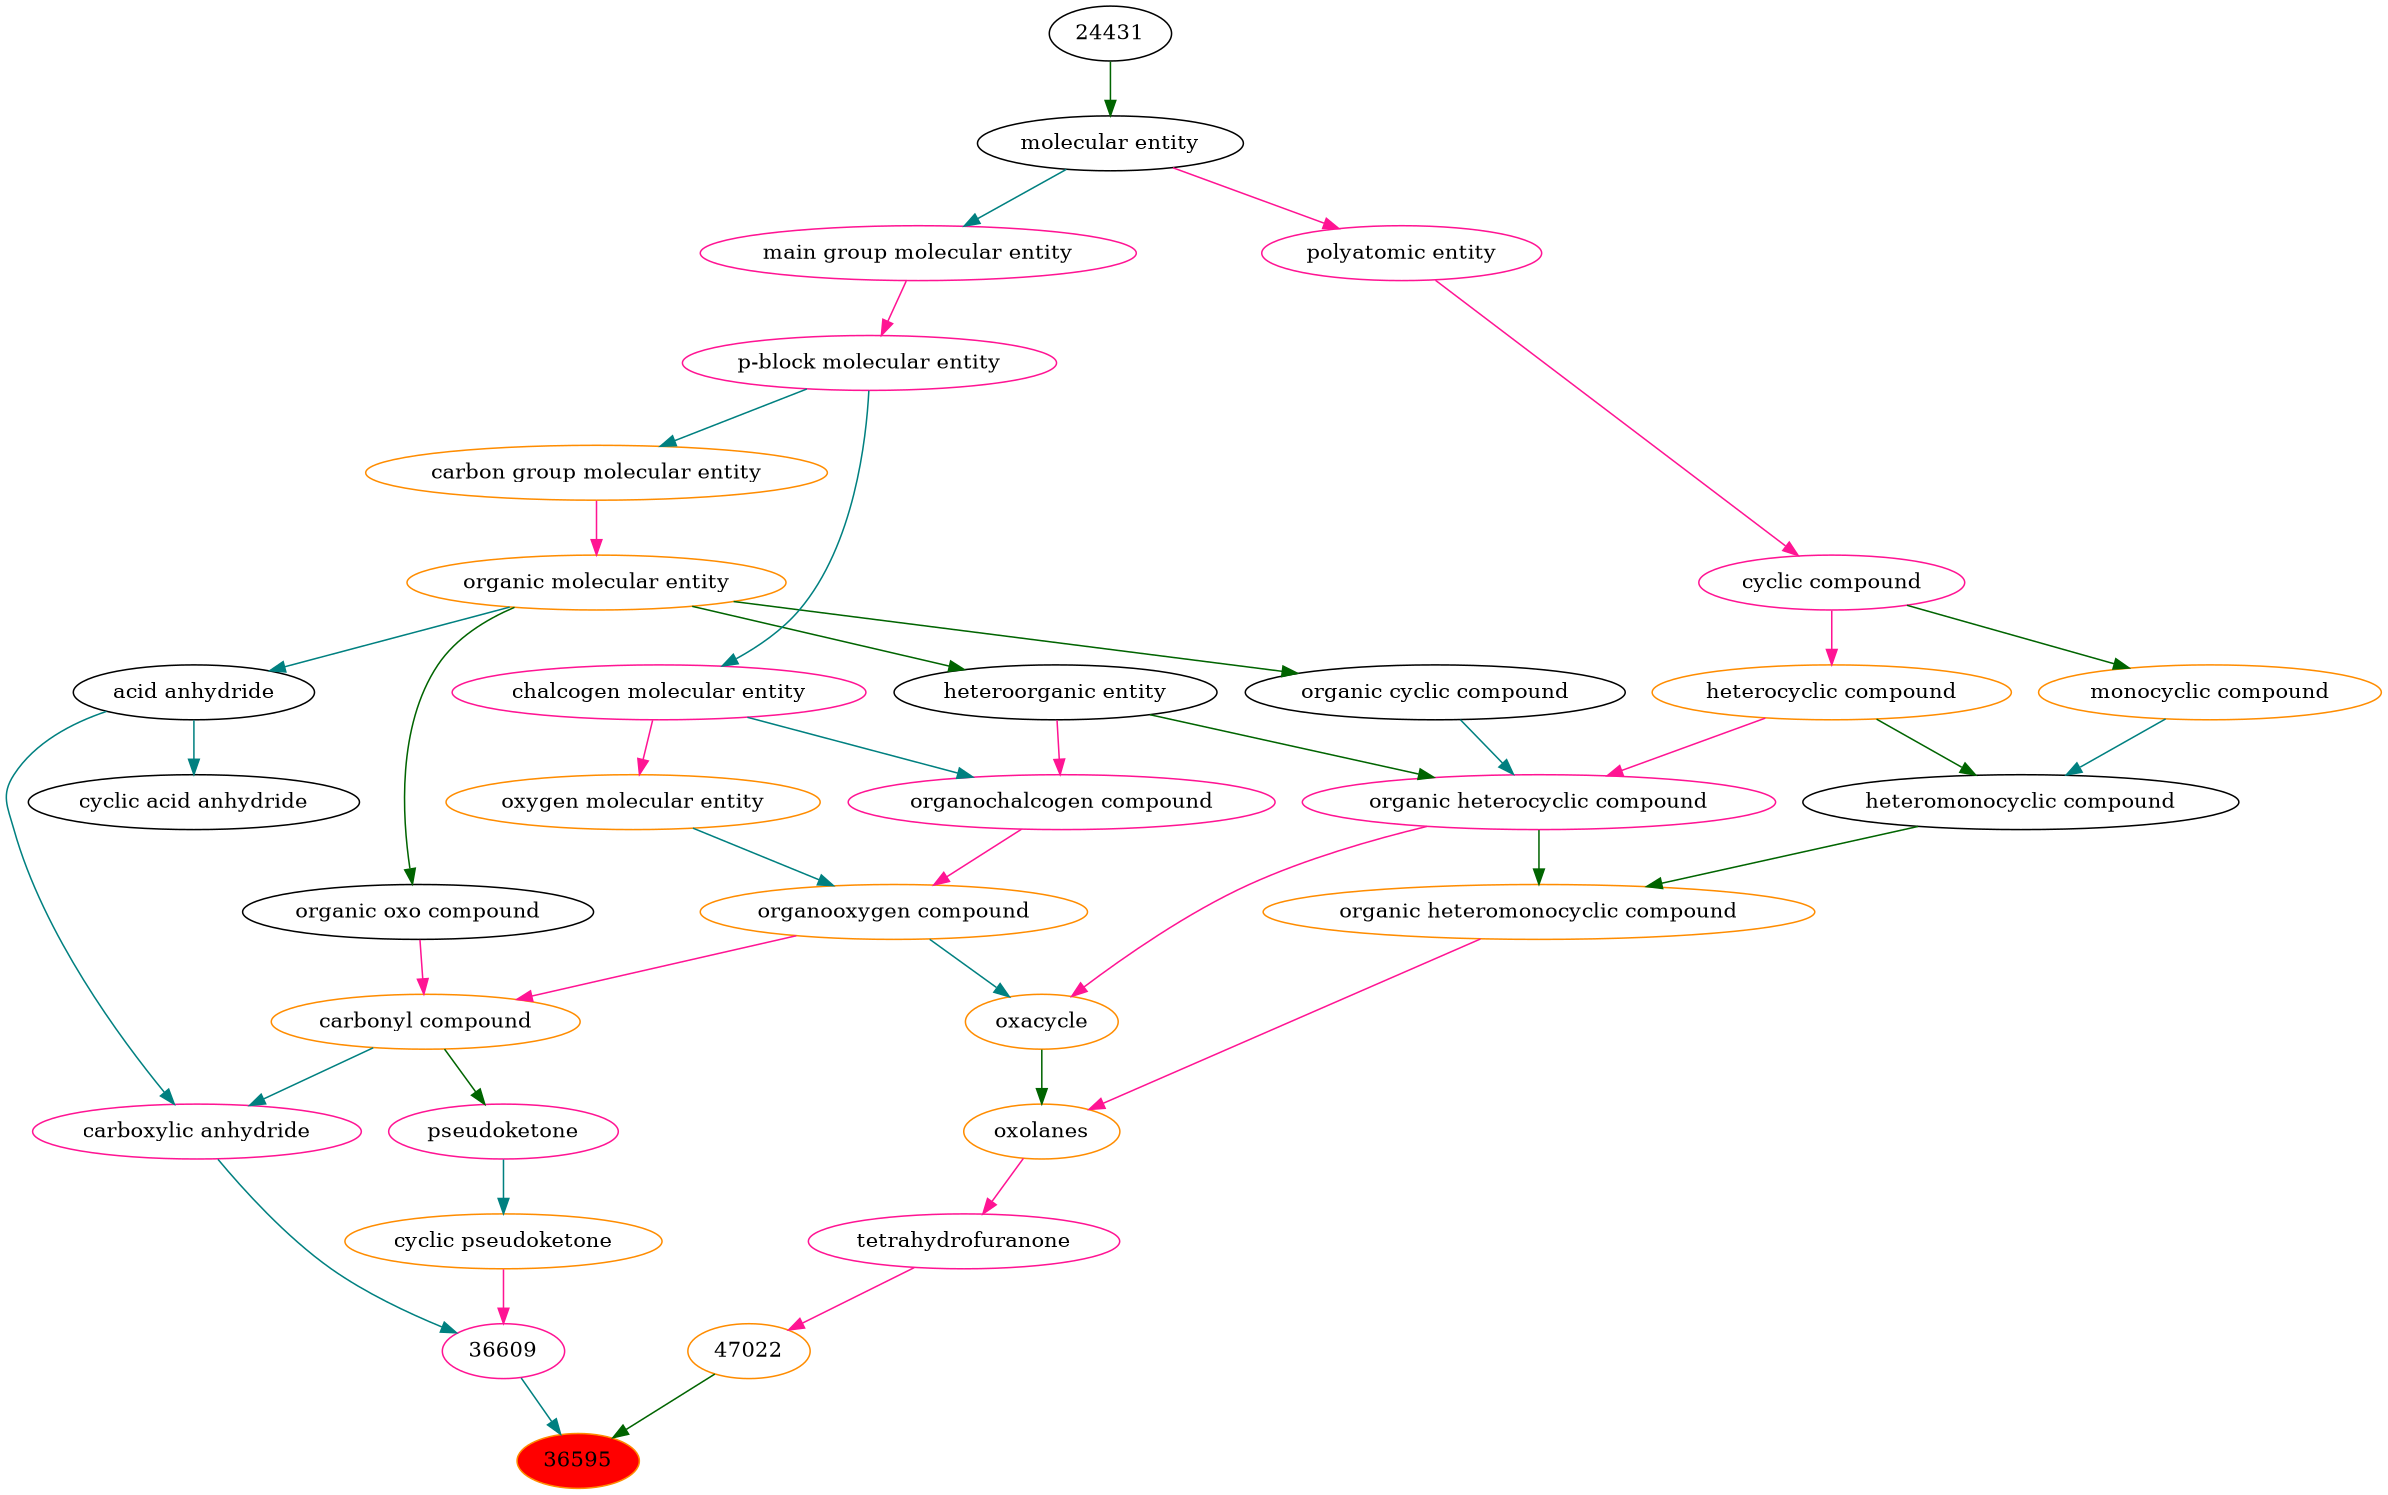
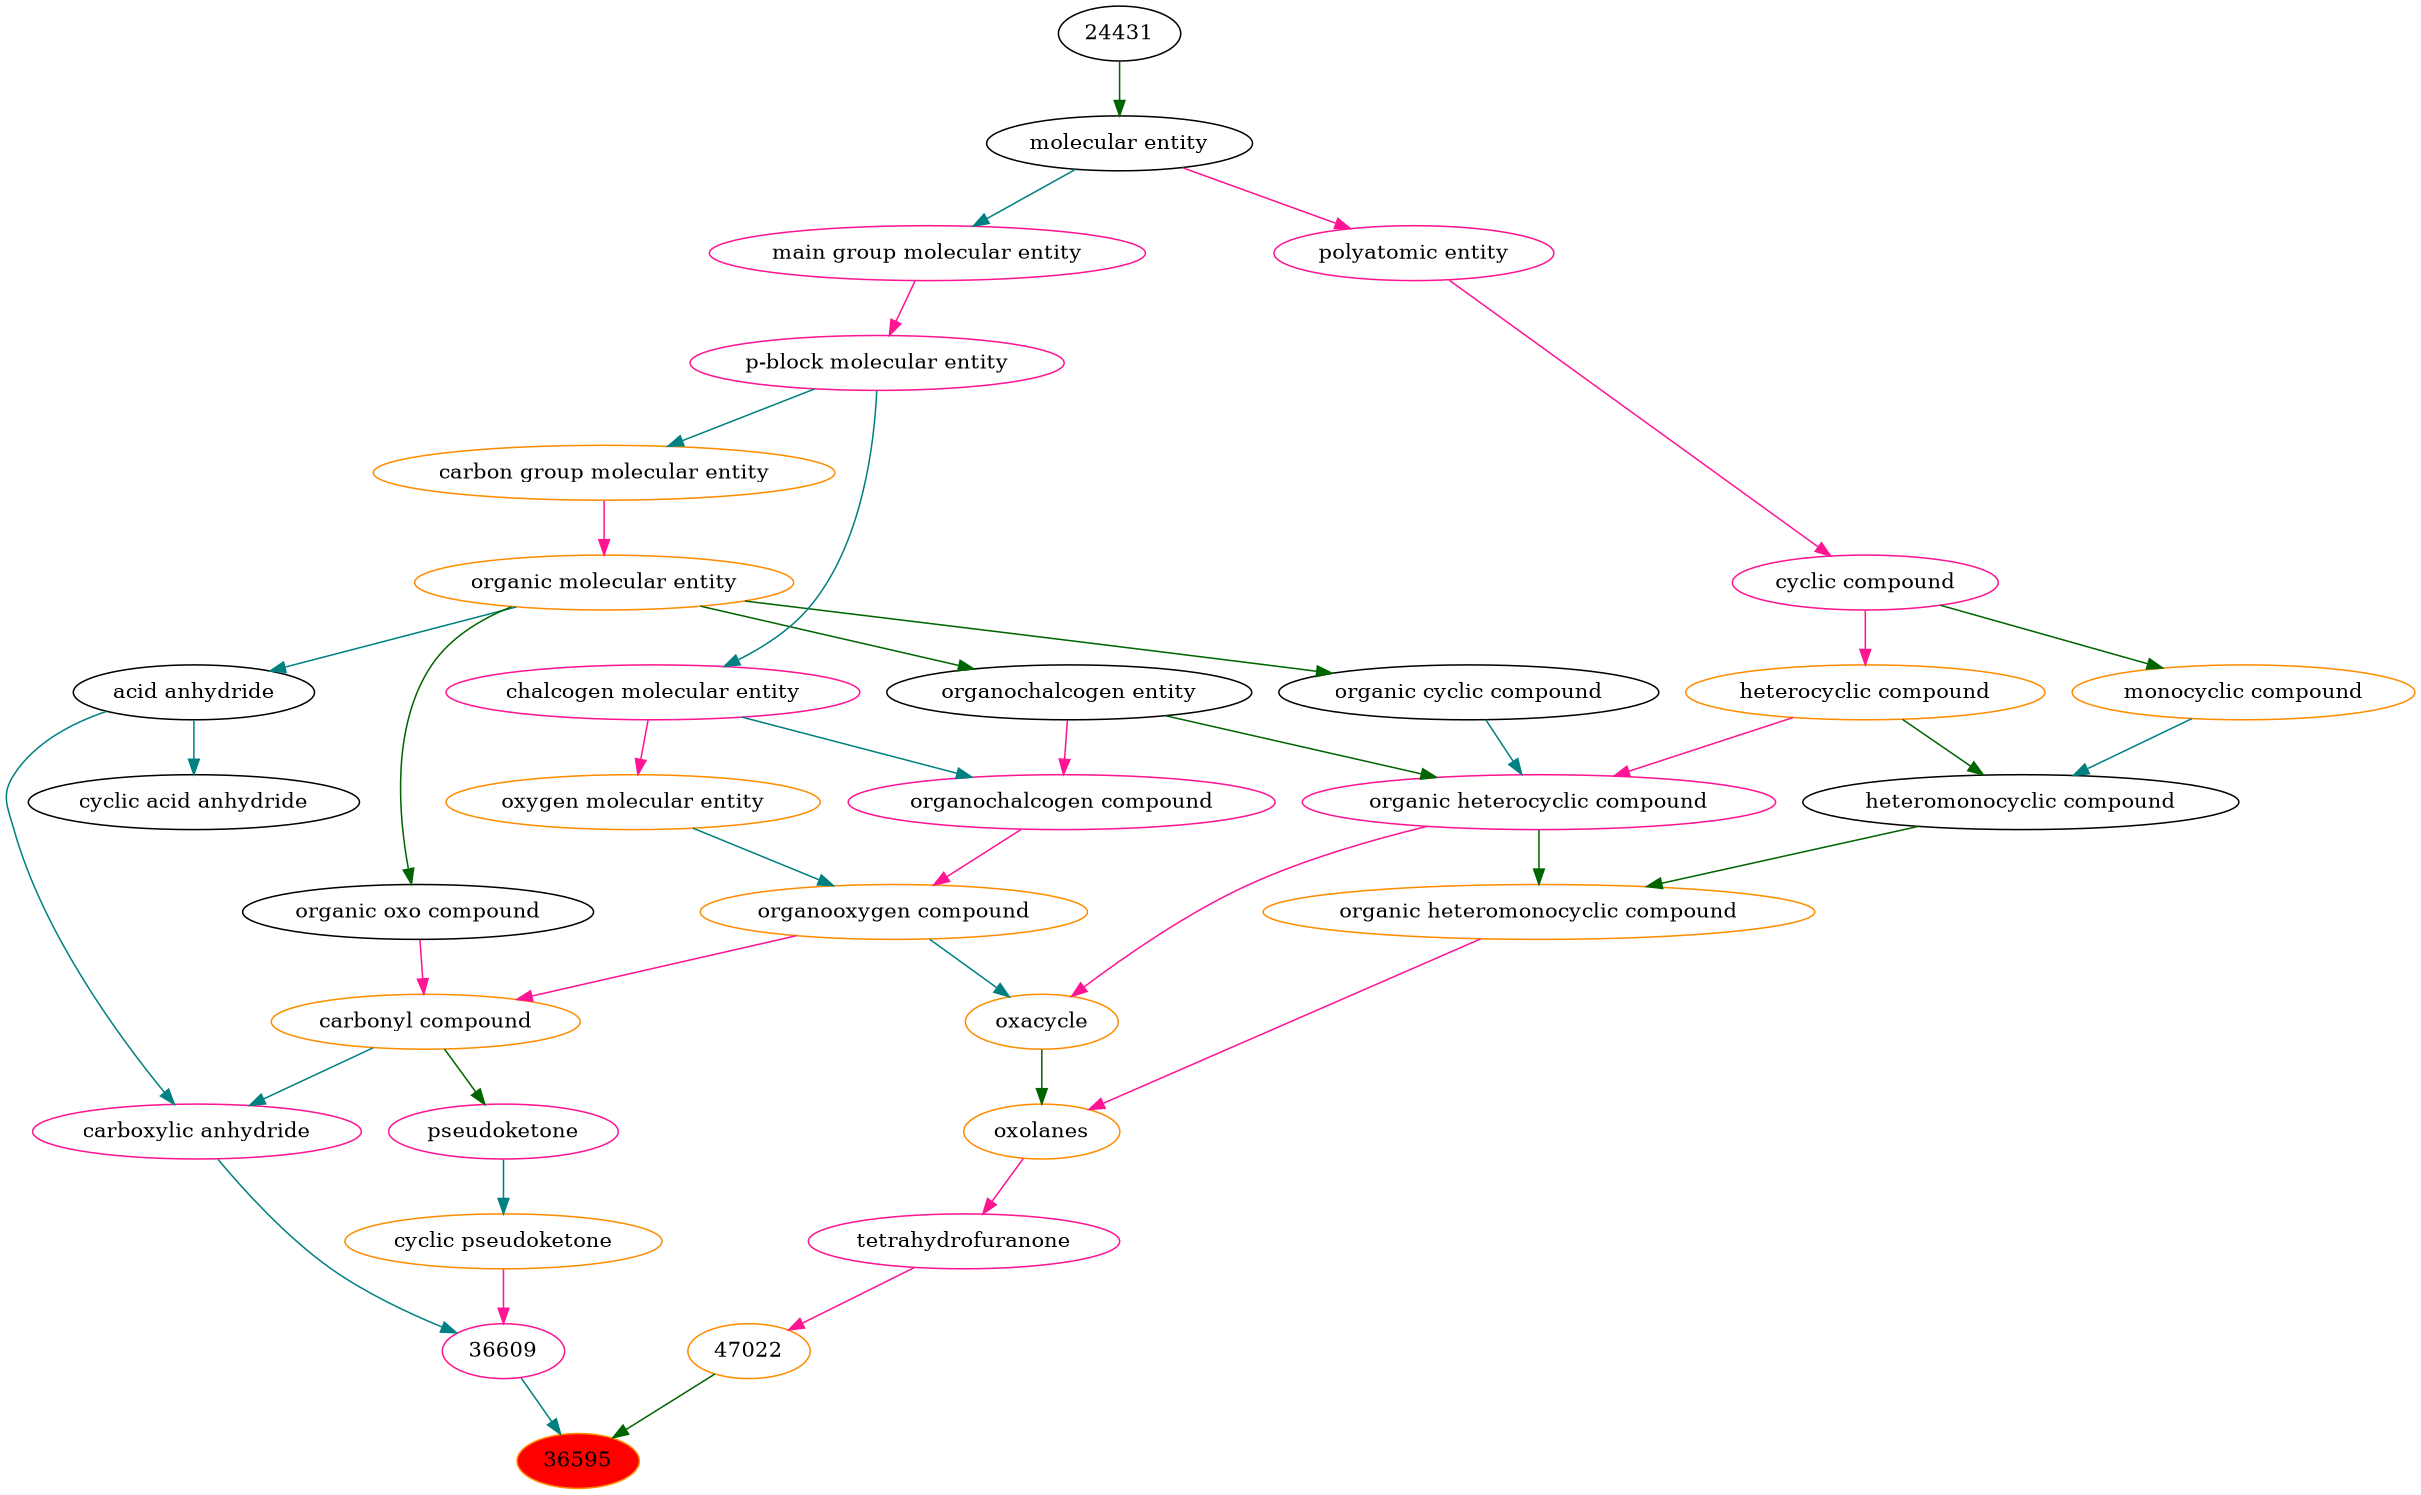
  digraph {
    node [color=darkorange]
    edge [color=deeppink]
    n1 [fillcolor=red label=36595 style=filled]
    n2 [color=deeppink label=36609]
    n3 [label=47022]
    n4 [label="cyclic pseudoketone"]
    n5 [color=black label="cyclic acid anhydride"]
    n6 [color=deeppink label="carboxylic anhydride"]
    n7 [color=deeppink label=tetrahydrofuranone]
    n8 [color=deeppink label=pseudoketone]
    n9 [color=black label="acid anhydride"]
    n10 [label="carbonyl compound"]
    n11 [label=oxolanes]
    n12 [label="organic molecular entity"]
    n13 [color=black label="organic oxo compound"]
-   n14 [color=black label="heteroorganic entity"]
+   n14 [color=black label="organochalcogen entity"]
    n15 [color=black label="organic cyclic compound"]
    n16 [color=deeppink label="organochalcogen compound"]
    n17 [color=deeppink label="organic heterocyclic compound"]
    n18 [label="organooxygen compound"]
    n19 [label=oxacycle]
    n20 [label="organic heteromonocyclic compound"]
    n21 [label="carbon group molecular entity"]
    n22 [label="oxygen molecular entity"]
    n23 [color=black label="heteromonocyclic compound"]
    n24 [color=deeppink label="p-block molecular entity"]
    n25 [color=deeppink label="chalcogen molecular entity"]
    n26 [label="heterocyclic compound"]
    n27 [label="monocyclic compound"]
    n28 [color=deeppink label="main group molecular entity"]
    n29 [color=deeppink label="cyclic compound"]
    n30 [color=black label="molecular entity"]
    n31 [color=deeppink label="polyatomic entity"]
    n32 [color=black label=24431]
    n2 -> n1 [color=teal]
    n3 -> n1 [color=darkgreen]
    n4 -> n2
    n6 -> n2 [color=teal]
    n7 -> n3
    n8 -> n4 [color=teal]
    n9 -> n5 [color=teal]
    n9 -> n6 [color=teal]
    n10 -> n6 [color=teal]
    n10 -> n8 [color=darkgreen]
    n11 -> n7
    n12 -> n9 [color=teal]
    n12 -> n13 [color=darkgreen]
    n12 -> n14 [color=darkgreen]
    n12 -> n15 [color=darkgreen]
    n13 -> n10
    n14 -> n16
    n14 -> n17 [color=darkgreen]
    n15 -> n17 [color=teal]
    n16 -> n18
    n17 -> n19
    n17 -> n20 [color=darkgreen]
    n18 -> n10
    n18 -> n19 [color=teal]
    n19 -> n11 [color=darkgreen]
    n20 -> n11
    n21 -> n12
    n22 -> n18 [color=teal]
    n23 -> n20 [color=darkgreen]
    n24 -> n21 [color=teal]
    n24 -> n25 [color=teal]
    n25 -> n16 [color=teal]
    n25 -> n22
    n26 -> n17
    n26 -> n23 [color=darkgreen]
    n27 -> n23 [color=teal]
    n28 -> n24
    n29 -> n26
    n29 -> n27 [color=darkgreen]
    n30 -> n28 [color=teal]
    n30 -> n31
    n31 -> n29
    n32 -> n30 [color=darkgreen]
  }
